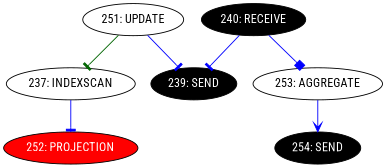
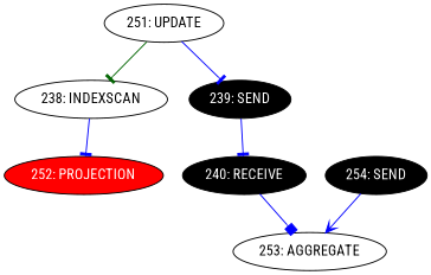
  digraph {
    fontname="Roboto Condensed"
    node [fontname="Roboto Condensed" fontcolor=white style=filled]
    edge [arrowhead=tee color=blue fontname="Roboto Condensed"]
-   n1 [label="237: INDEXSCAN" fontcolor="" style=""]
+   n1 [label="238: INDEXSCAN" fontcolor="" style=""]
    n2 [fillcolor=red label="252: PROJECTION"]
    n3 [label="251: UPDATE" fontcolor="" style=""]
    n4 [fillcolor=black label="239: SEND"]
    n5 [fillcolor=black label="240: RECEIVE"]
    n6 [label="253: AGGREGATE" fontcolor="" style=""]
    n7 [fillcolor=black label="254: SEND"]
    n1 -> n2
    n3 -> n1 [color=darkgreen]
    n3 -> n4
-   n5 -> n4
+   n4 -> n5
    n5 -> n6 [arrowhead=box]
-   n6 -> n7 [arrowhead=vee]
+   n7 -> n6 [arrowhead=vee]
  }
